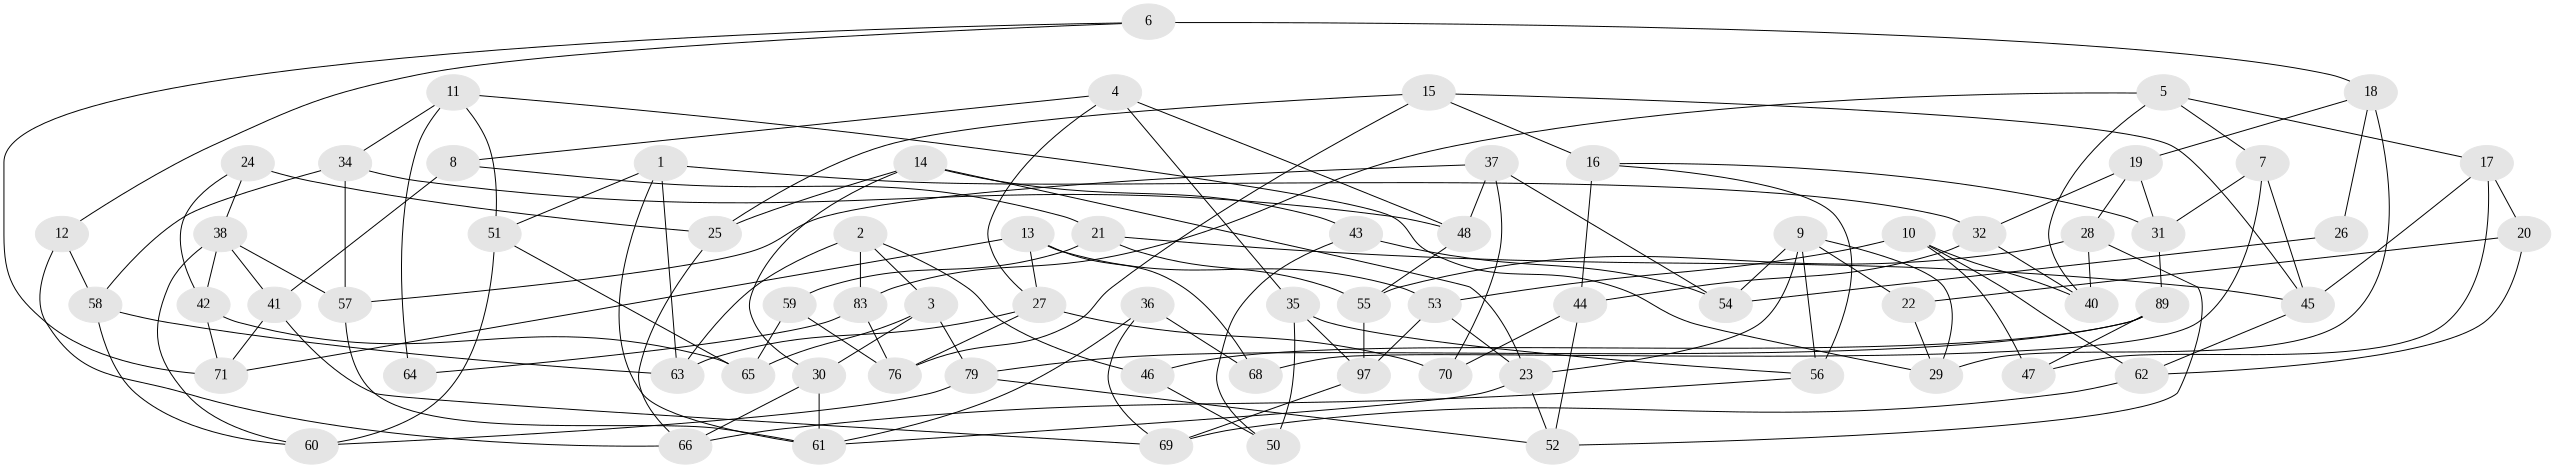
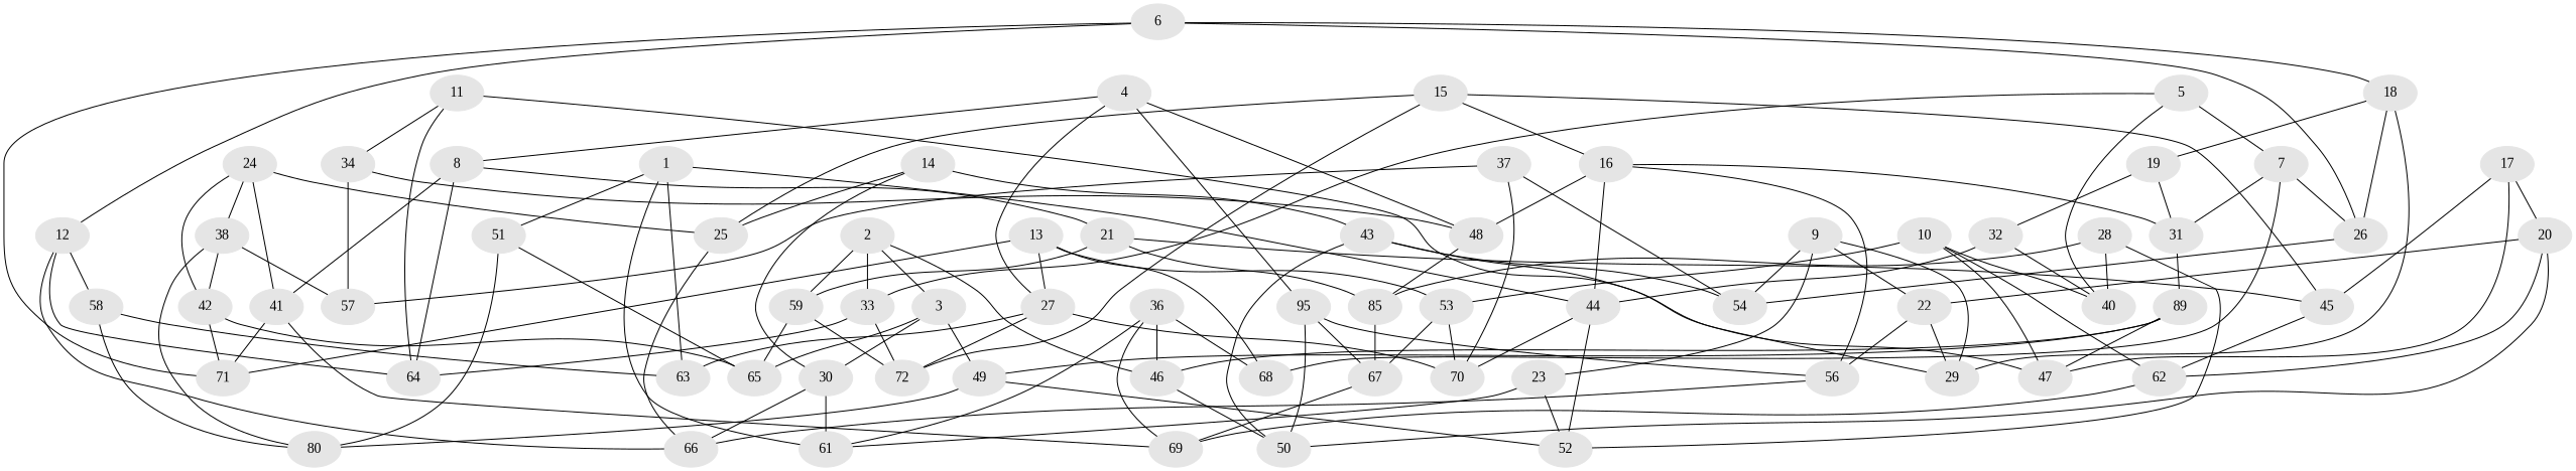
  graph {
    fontname="Liberation Serif"
    node [color=gray90 fontname="Liberation Serif" style=filled]
    edge [fontname="Liberation Serif"]
    1
    32
    51
    61
    63
    40
    44
    65
-   60
+   60 [label=80]
    2
    3
-   33 [label=83]
+   33
    46
    59
    30
-   49 [label=79]
+   49
    64
-   72 [label=76]
+   72
    50
    66
    52
    4
    8
    27
-   35
+   35 [label=95]
    48
    21
    41
    70
    56
-   67 [label=97]
-   55
+   67
+   55 [label=85]
    5
    7
    17
    26
    31
    68
    47
    45
    20
    6
    12
    18
    71
    58
    29
    19
    54
    n50 [label=89]
    69
    9
    22
    23
    10
    53
    62
    11
    34
    57
    13
    14
    25
    43
    15
    16
    28
    24
    38
    42
    36
    37
-   1 -- 32
+   1 -- 44
    1 -- 51
    1 -- 61
    1 -- 63
    32 -- 40
    32 -- 44
    51 -- 65
    51 -- 60
    44 -- 52
    44 -- 70
    2 -- 3
    2 -- 33
    2 -- 46
-   2 -- 63
+   2 -- 59
    3 -- 65
    3 -- 30
    3 -- 49
    33 -- 64
    33 -- 72
    46 -- 50
    59 -- 65
    59 -- 72
    30 -- 61
    30 -- 66
    49 -- 60
    49 -- 52
    4 -- 8
    4 -- 27
    4 -- 35
    4 -- 48
+   8 -- 64
    8 -- 21
    8 -- 41
    27 -- 63
    27 -- 72
    27 -- 70
    35 -- 50
    35 -- 56
    35 -- 67
    48 -- 55
    21 -- 59
    21 -- 55
    21 -- 45
    41 -- 71
    41 -- 69
    56 -- 66
    67 -- 69
    55 -- 67
    5 -- 40
    5 -- 33
    5 -- 7
-   5 -- 17
-   7 -- 45
+   7 -- 26
    7 -- 31
    7 -- 68
    17 -- 47
    17 -- 45
    17 -- 20
    26 -- 54
    31 -- n50
    45 -- 62
+   20 -- 50
    20 -- 22
    20 -- 62
+   6 -- 26
    6 -- 12
    6 -- 18
    6 -- 71
+   12 -- 64
    12 -- 66
    12 -- 58
    18 -- 26
    18 -- 29
    18 -- 19
    58 -- 63
    58 -- 60
    19 -- 32
    19 -- 31
-   19 -- 28
    n50 -- 46
    n50 -- 49
    n50 -- 47
    9 -- 29
    9 -- 54
    9 -- 22
    9 -- 23
-   9 -- 56
+   22 -- 56
    22 -- 29
    23 -- 61
    23 -- 52
    10 -- 40
    10 -- 47
    10 -- 53
    10 -- 62
-   53 -- 23
+   53 -- 70
    53 -- 67
    62 -- 69
-   11 -- 51
    11 -- 64
    11 -- 29
    11 -- 34
    34 -- 48
-   34 -- 58
    34 -- 57
-   57 -- 61
    13 -- 27
    13 -- 68
    13 -- 71
    13 -- 53
    14 -- 30
-   14 -- 23
    14 -- 25
    14 -- 43
    25 -- 66
    43 -- 50
+   43 -- 47
    43 -- 54
    15 -- 72
    15 -- 45
    15 -- 25
    15 -- 16
    16 -- 44
    16 -- 56
    16 -- 31
    28 -- 40
    28 -- 52
    28 -- 55
-   38 -- 41
+   24 -- 41
    24 -- 25
    24 -- 38
    24 -- 42
    38 -- 60
    38 -- 57
    38 -- 42
    42 -- 65
    42 -- 71
    36 -- 61
+   36 -- 46
    36 -- 68
    36 -- 69
-   37 -- 48
+   16 -- 48
    37 -- 70
    37 -- 54
    37 -- 57
  }
